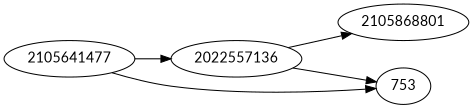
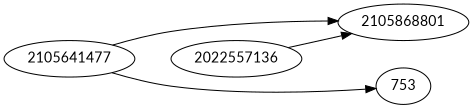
  strict digraph {
    fontname=Lato
    rankdir=LR
    node [fontname=Lato]
    edge [fontname=Lato]
    2022557136
    2105868801
    n3 [label=753]
    n4 [label=2105641477]
    2022557136 -> 2105868801
-   2022557136 -> n3
-   n4 -> 2022557136
+   n4 -> 2105868801
    n4 -> n3
  }
